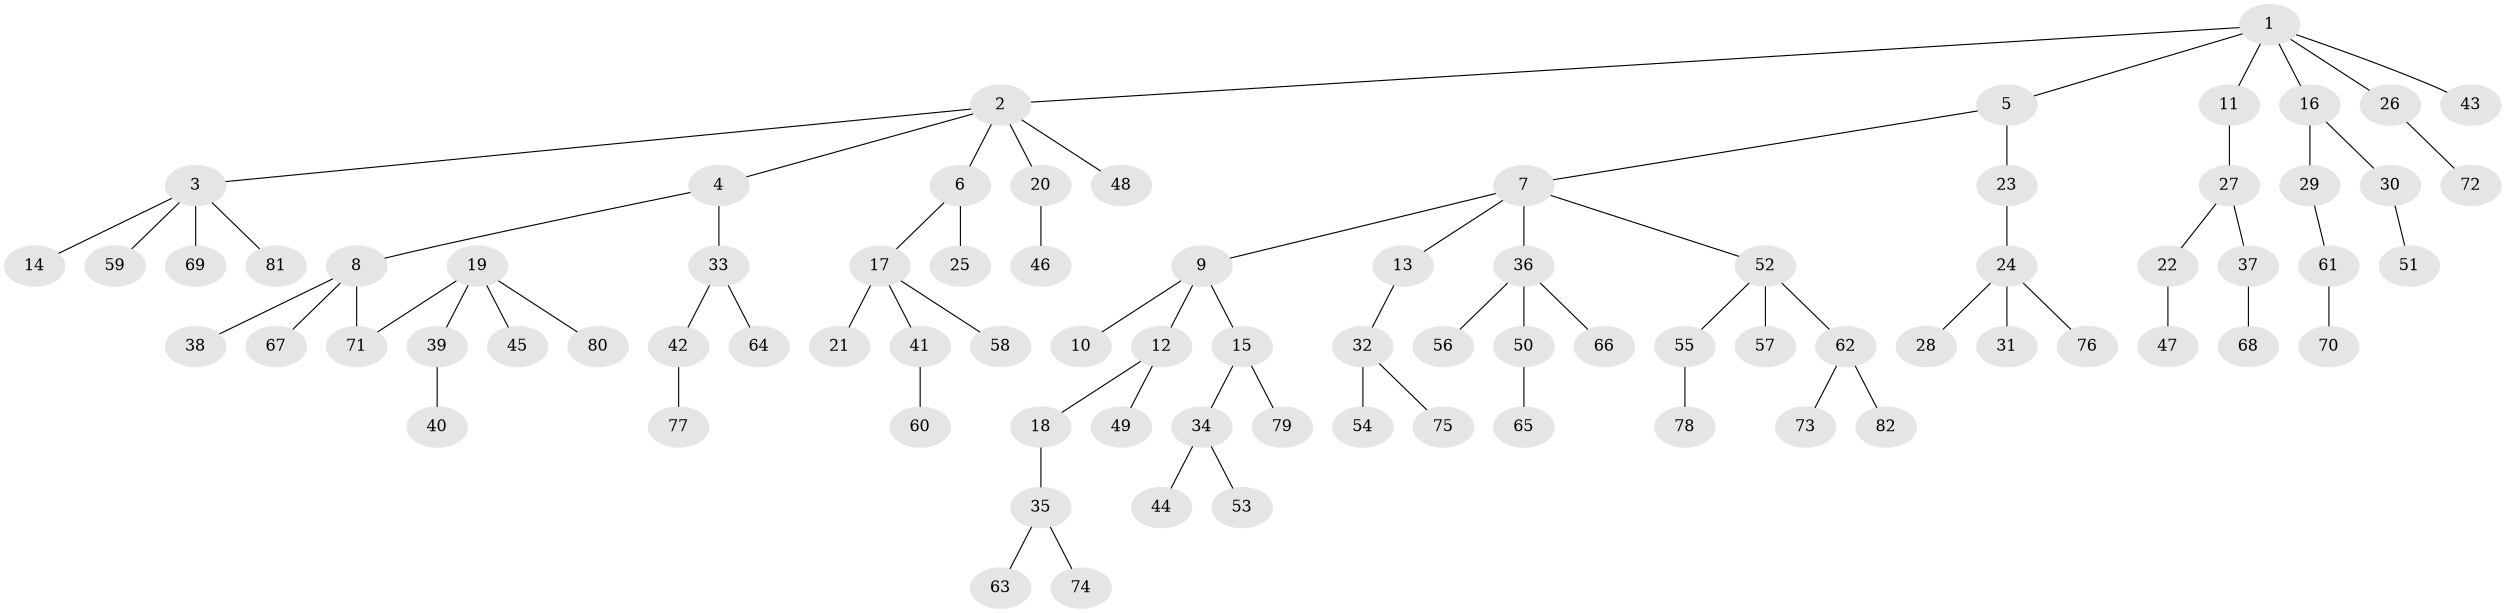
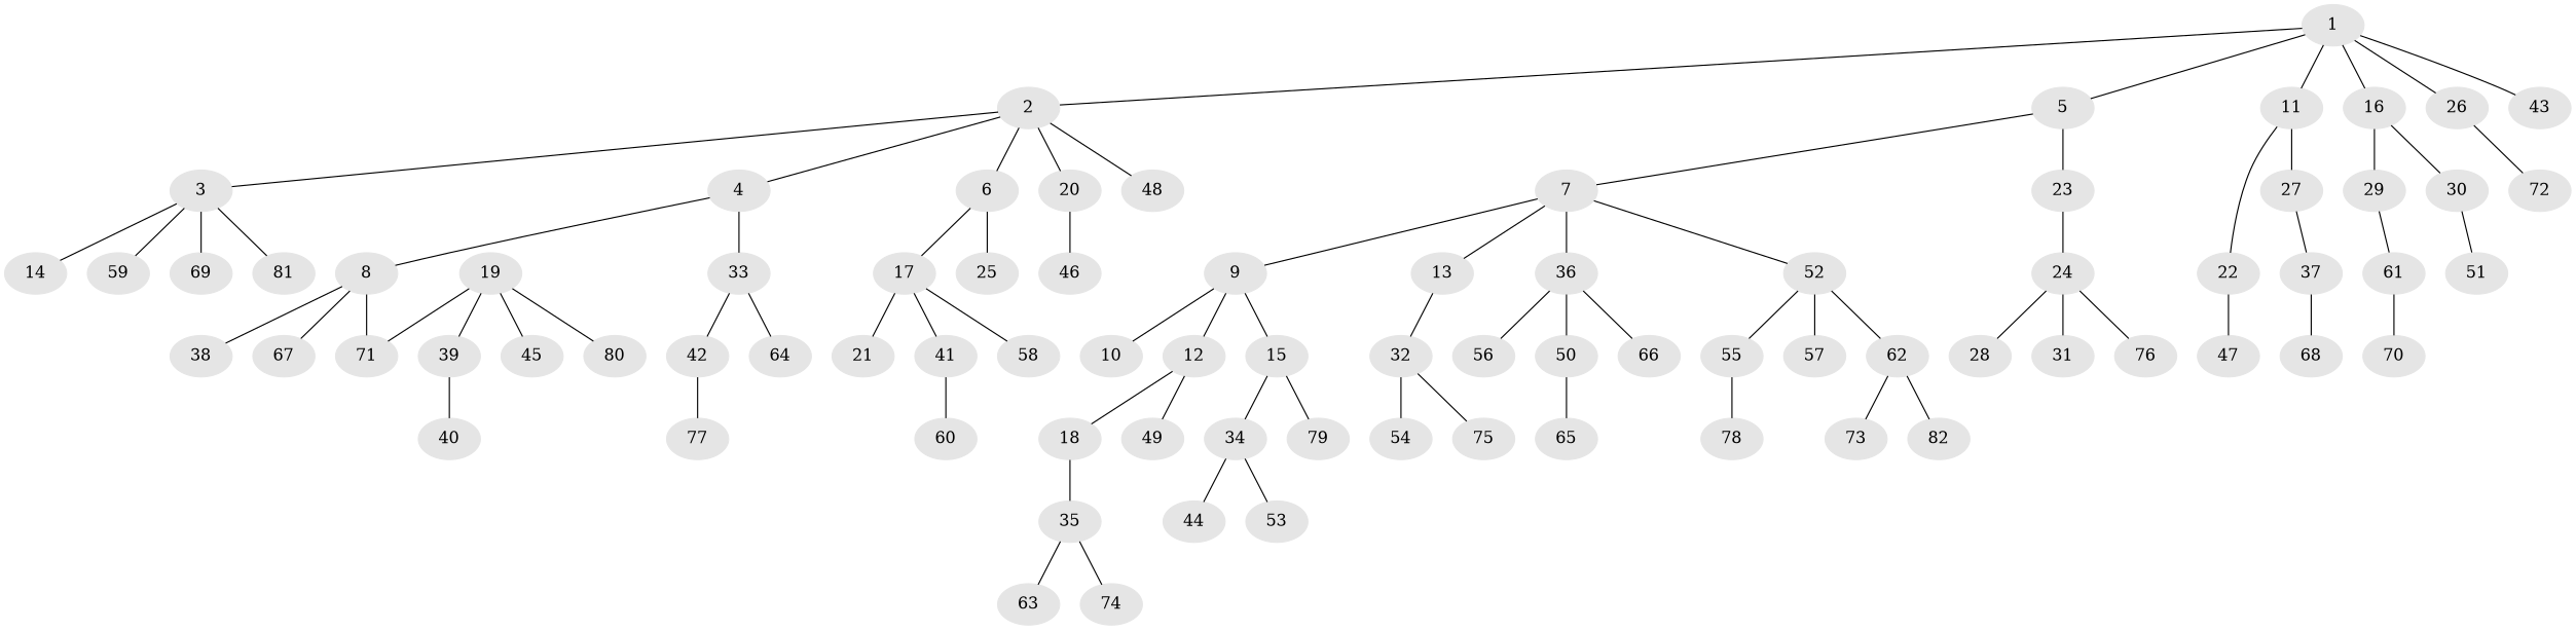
  graph {
    node [color=gray90 style=filled]
    edge [weight=1.0]
    1
    2
    5
    11
    16
    26
    43
    3
    4
    6
    20
    48
    7
    23
    22
    27
    29
    30
    72
    14
    59
    69
    81
    8
    33
    17
    25
    46
    38
    67
    71
    42
    64
    9
    13
    36
    52
    24
    21
    41
    58
    10
    12
    15
    32
    56
    50
    66
    55
    57
    62
    19
    39
    45
    80
    18
    49
    34
    79
    47
    37
    35
    54
    75
    44
    53
    61
    51
    60
    63
    74
    40
    28
    31
    76
    68
    70
    77
    65
    78
    73
    82
    1 -- 2
    1 -- 5
    1 -- 11
    1 -- 16
    1 -- 26
    1 -- 43
    2 -- 3
    2 -- 4
    2 -- 6
    2 -- 20
    2 -- 48
    5 -- 7
    5 -- 23
-   27 -- 22
+   11 -- 22
    11 -- 27
    16 -- 29
    16 -- 30
    26 -- 72
    3 -- 14
    3 -- 59
    3 -- 69
    3 -- 81
    4 -- 8
    4 -- 33
    6 -- 17
    6 -- 25
    20 -- 46 [weight=2.0]
    7 -- 9
    7 -- 13
    7 -- 36
    7 -- 52
    23 -- 24
    22 -- 47
    27 -- 37
    29 -- 61
    30 -- 51
    8 -- 38
    8 -- 67
    8 -- 71
    33 -- 42
    33 -- 64
    17 -- 21
    17 -- 41
    17 -- 58
    42 -- 77
    9 -- 10
    9 -- 12
    9 -- 15
    13 -- 32
    36 -- 56
    36 -- 50
    36 -- 66
    52 -- 55
    52 -- 57 [weight=2.0]
    52 -- 62
    24 -- 28
    24 -- 31
    24 -- 76
    41 -- 60
    12 -- 18
    12 -- 49
    15 -- 34
    15 -- 79
    32 -- 54
    32 -- 75
    50 -- 65 [weight=2.0]
    55 -- 78
    62 -- 73
    62 -- 82
    19 -- 71
    19 -- 39
    19 -- 45
    19 -- 80
    39 -- 40
    18 -- 35
    34 -- 44
    34 -- 53
    37 -- 68
    35 -- 63
    35 -- 74
    61 -- 70 [weight=2.0]
  }
